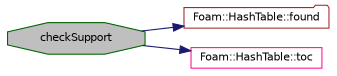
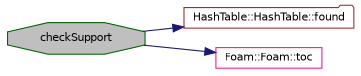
  digraph {
    rankdir=LR
    node [fontname=Helvetica fontsize=10]
    edge [color=midnightblue fontname=Helvetica fontsize=10 labelfontname=Helvetica labelfontsize=10 style=solid]
    n1 [color=darkgreen fillcolor=grey75 fontcolor=black height=0.2 label=checkSupport shape=octagon style=filled width=0.4]
-   n2 [color=brown height=0.2 label="Foam::HashTable::found" shape=folder width=0.4]
-   n3 [color=deeppink height=0.2 label="Foam::HashTable::toc" shape=box width=0.4]
+   n2 [color=brown height=0.2 label="HashTable::HashTable::found" shape=folder width=0.4]
+   n3 [color=deeppink height=0.2 label="Foam::Foam::toc" shape=box width=0.4]
    n1 -> n2
    n1 -> n3
  }
